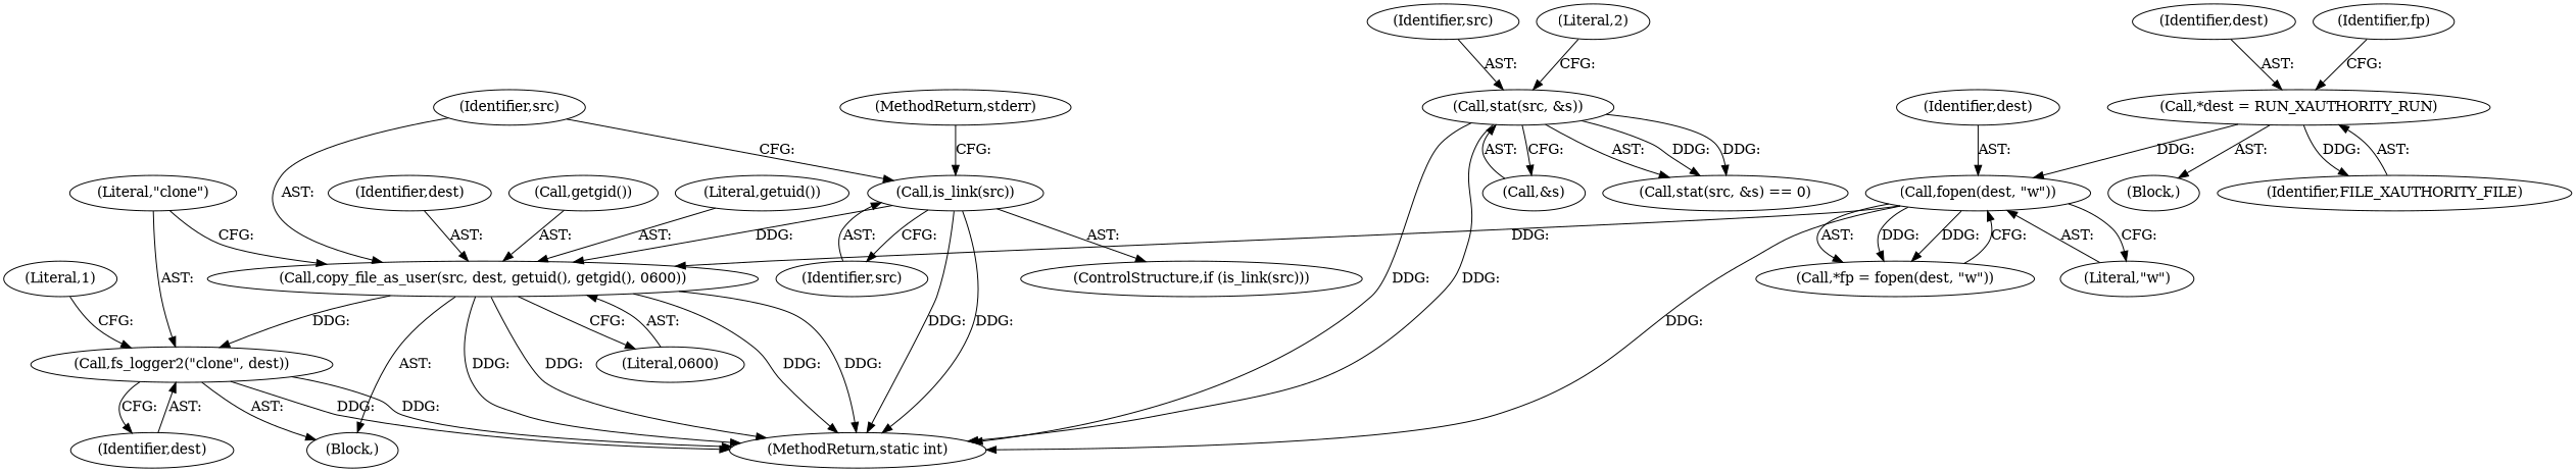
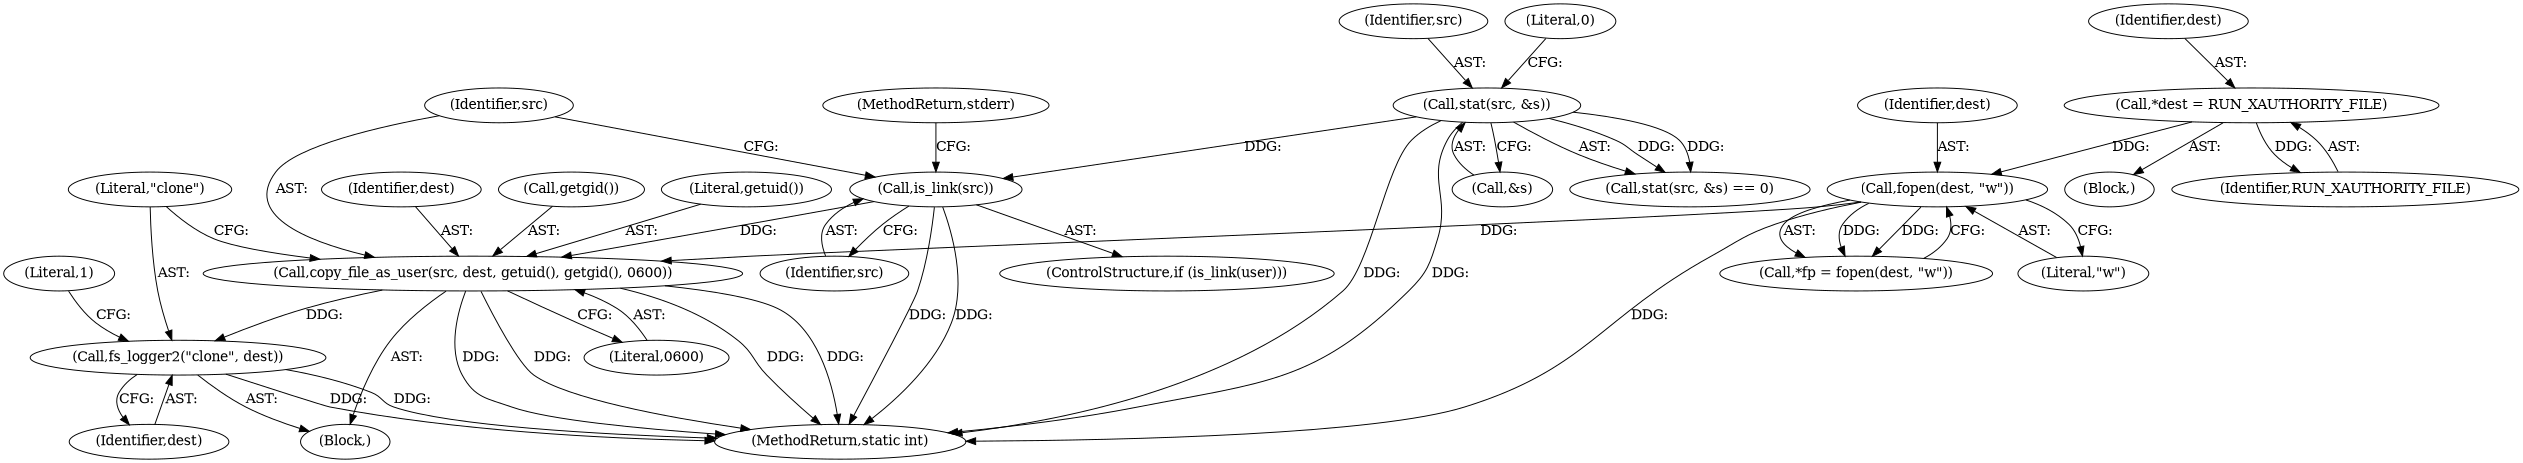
  digraph {
    n1 [label="(Call,fs_logger2(\"clone\", dest))"]
    n2 [label="(Block,)"]
    n3 [label="(Identifier,dest)"]
    n4 [label="(MethodReturn,static int)"]
    n5 [label="(Call,copy_file_as_user(src, dest, getuid(), getgid(), 0600))"]
    n6 [label="(Literal,0600)"]
    n7 [label="(Call,is_link(src))"]
    n8 [label="(Identifier,src)"]
-   n9 [label="(ControlStructure,if (is_link(src)))"]
+   n9 [label="(ControlStructure,if (is_link(user)))"]
    n10 [label="(Call,stat(src, &s))"]
    n11 [label="(Call,&s)"]
    n12 [label="(Call,stat(src, &s) == 0)"]
    n13 [label="(Call,fopen(dest, \"w\"))"]
    n14 [label="(Call,*fp = fopen(dest, \"w\"))"]
    n15 [label="(Literal,\"w\")"]
-   n16 [label="(Call,*dest = RUN_XAUTHORITY_RUN)"]
+   n16 [label="(Call,*dest = RUN_XAUTHORITY_FILE)"]
    n17 [label="(Block,)"]
-   n18 [label="(Identifier,FILE_XAUTHORITY_FILE)"]
+   n18 [label="(Identifier,RUN_XAUTHORITY_FILE)"]
    n19 [label="(MethodReturn,stderr)"]
    n20 [label="(Identifier,dest)"]
    n21 [label="(Literal,1)"]
    n22 [label="(Call,getgid())"]
-   n23 [label="(Identifier,fp)"]
    n24 [label="(Literal,getuid())"]
    n25 [label="(Identifier,src)"]
    n26 [label="(Identifier,src)"]
    n27 [label="(Literal,\"clone\")"]
    n28 [label="(Identifier,dest)"]
    n29 [label="(Identifier,dest)"]
-   n30 [label="(Literal,2)"]
+   n30 [label="(Literal,0)"]
    n1 -> n2 [label="AST: "]
    n1 -> n3 [label="CFG: "]
    n1 -> n4 [label="DDG: "]
    n1 -> n4 [label="DDG: "]
    n3 -> n1 [label="AST: "]
    n5 -> n1 [label="DDG: "]
    n5 -> n2 [label="AST: "]
    n5 -> n4 [label="DDG: "]
    n5 -> n4 [label="DDG: "]
    n5 -> n4 [label="DDG: "]
    n5 -> n4 [label="DDG: "]
    n5 -> n6 [label="CFG: "]
    n6 -> n5 [label="AST: "]
    n7 -> n4 [label="DDG: "]
    n7 -> n4 [label="DDG: "]
    n7 -> n5 [label="DDG: "]
    n7 -> n8 [label="CFG: "]
    n7 -> n9 [label="AST: "]
    n8 -> n7 [label="AST: "]
    n10 -> n4 [label="DDG: "]
    n10 -> n4 [label="DDG: "]
+   n10 -> n7 [label="DDG: "]
    n10 -> n11 [label="CFG: "]
    n10 -> n12 [label="AST: "]
    n10 -> n12 [label="DDG: "]
    n10 -> n12 [label="DDG: "]
    n11 -> n10 [label="AST: "]
    n13 -> n4 [label="DDG: "]
    n13 -> n5 [label="DDG: "]
    n13 -> n14 [label="AST: "]
    n13 -> n14 [label="DDG: "]
    n13 -> n14 [label="DDG: "]
    n13 -> n15 [label="CFG: "]
    n14 -> n13 [label="CFG: "]
    n15 -> n13 [label="AST: "]
    n16 -> n13 [label="DDG: "]
    n16 -> n17 [label="AST: "]
    n16 -> n18 [label="DDG: "]
    n18 -> n16 [label="AST: "]
    n19 -> n7 [label="CFG: "]
    n20 -> n16 [label="AST: "]
    n21 -> n1 [label="CFG: "]
    n22 -> n5 [label="AST: "]
-   n23 -> n16 [label="CFG: "]
    n24 -> n5 [label="AST: "]
    n25 -> n10 [label="AST: "]
    n26 -> n5 [label="AST: "]
    n26 -> n7 [label="CFG: "]
    n27 -> n1 [label="AST: "]
    n27 -> n5 [label="CFG: "]
    n28 -> n5 [label="AST: "]
    n29 -> n13 [label="AST: "]
    n30 -> n10 [label="CFG: "]
  }
